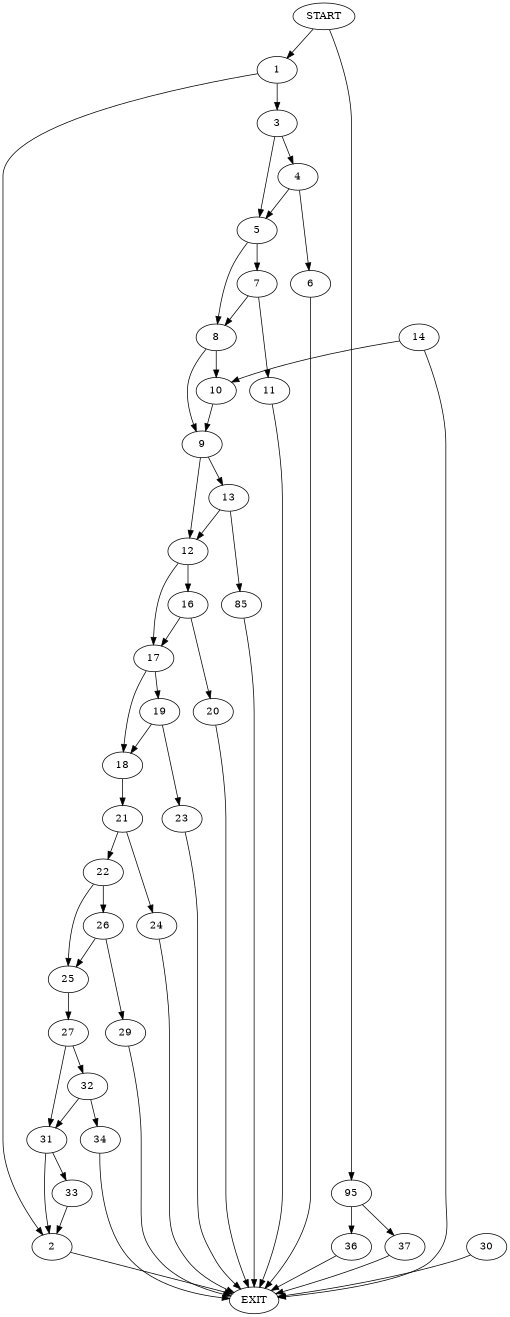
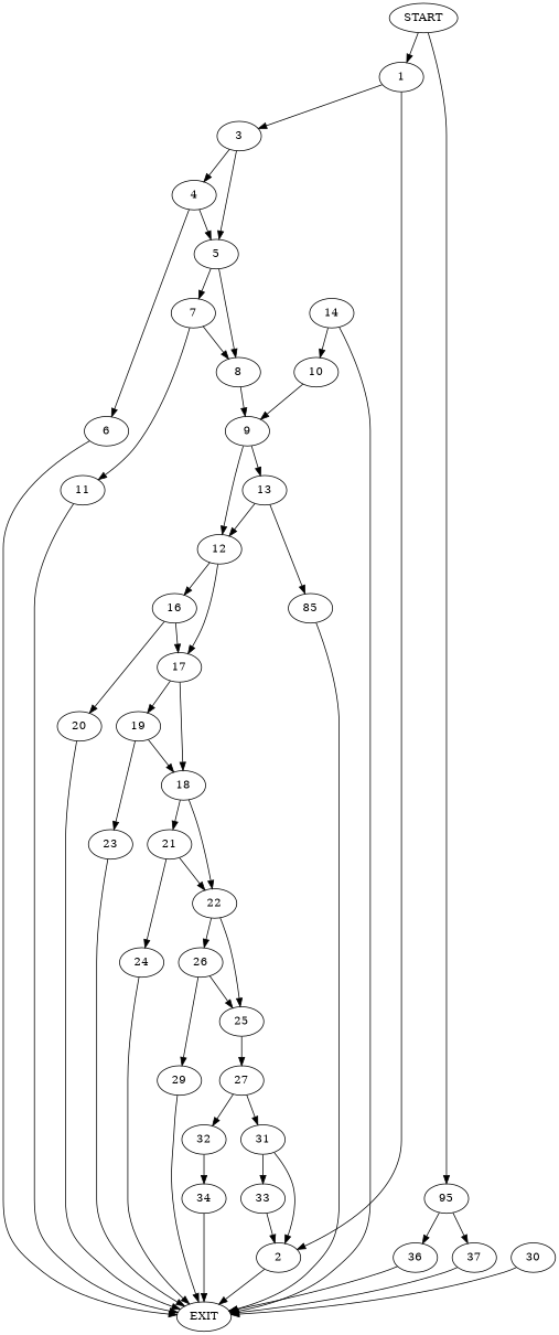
  digraph {
    n1 [label=START]
    1
    n3 [label=95]
    2
    3
    36
    37
    n8 [label=EXIT]
    4
    5
    6
    7
    8
    11
    9
    10
    12
    13
    16
    17
    n21 [label=85]
    14
    20
    18
    19
    21
    22
    23
    24
    25
    26
    27
    29
    31
    32
    33
    34
    30
    n1 -> 1
    n1 -> n3
    1 -> 2
    1 -> 3
    n3 -> 36
    n3 -> 37
    2 -> n8
    3 -> 4
    3 -> 5
    36 -> n8
    37 -> n8
    4 -> 5
    4 -> 6
    5 -> 7
    5 -> 8
    6 -> n8
    7 -> 8
    7 -> 11
    8 -> 9
-   8 -> 10
    11 -> n8
    9 -> 12
    9 -> 13
    10 -> 9
    12 -> 16
    12 -> 17
    13 -> 12
    13 -> n21
    16 -> 17
    16 -> 20
    17 -> 18
    17 -> 19
    n21 -> n8
    14 -> n8
    14 -> 10
    20 -> n8
    18 -> 21
+   18 -> 22
    19 -> 18
    19 -> 23
    21 -> 22
    21 -> 24
    22 -> 25
    22 -> 26
    23 -> n8
    24 -> n8
    25 -> 27
    26 -> 25
    26 -> 29
    27 -> 31
    27 -> 32
    29 -> n8
    31 -> 2
    31 -> 33
-   32 -> 31
    32 -> 34
    33 -> 2
    34 -> n8
    30 -> n8
  }
